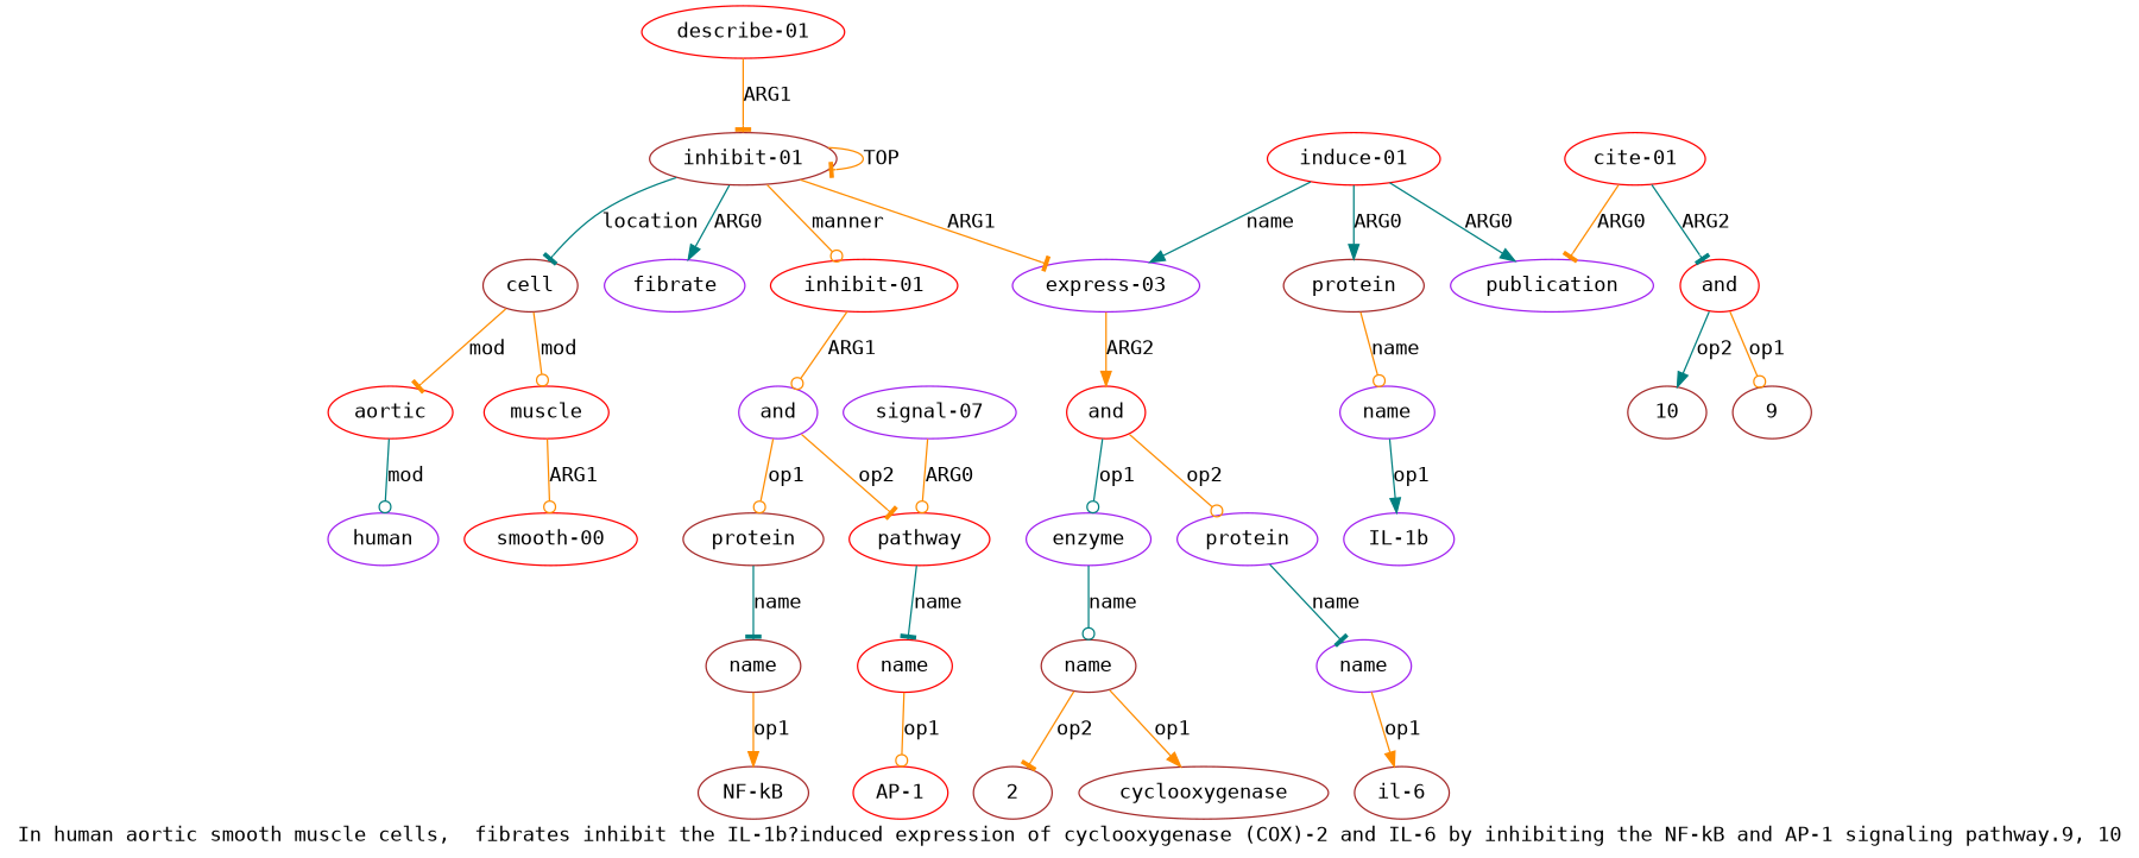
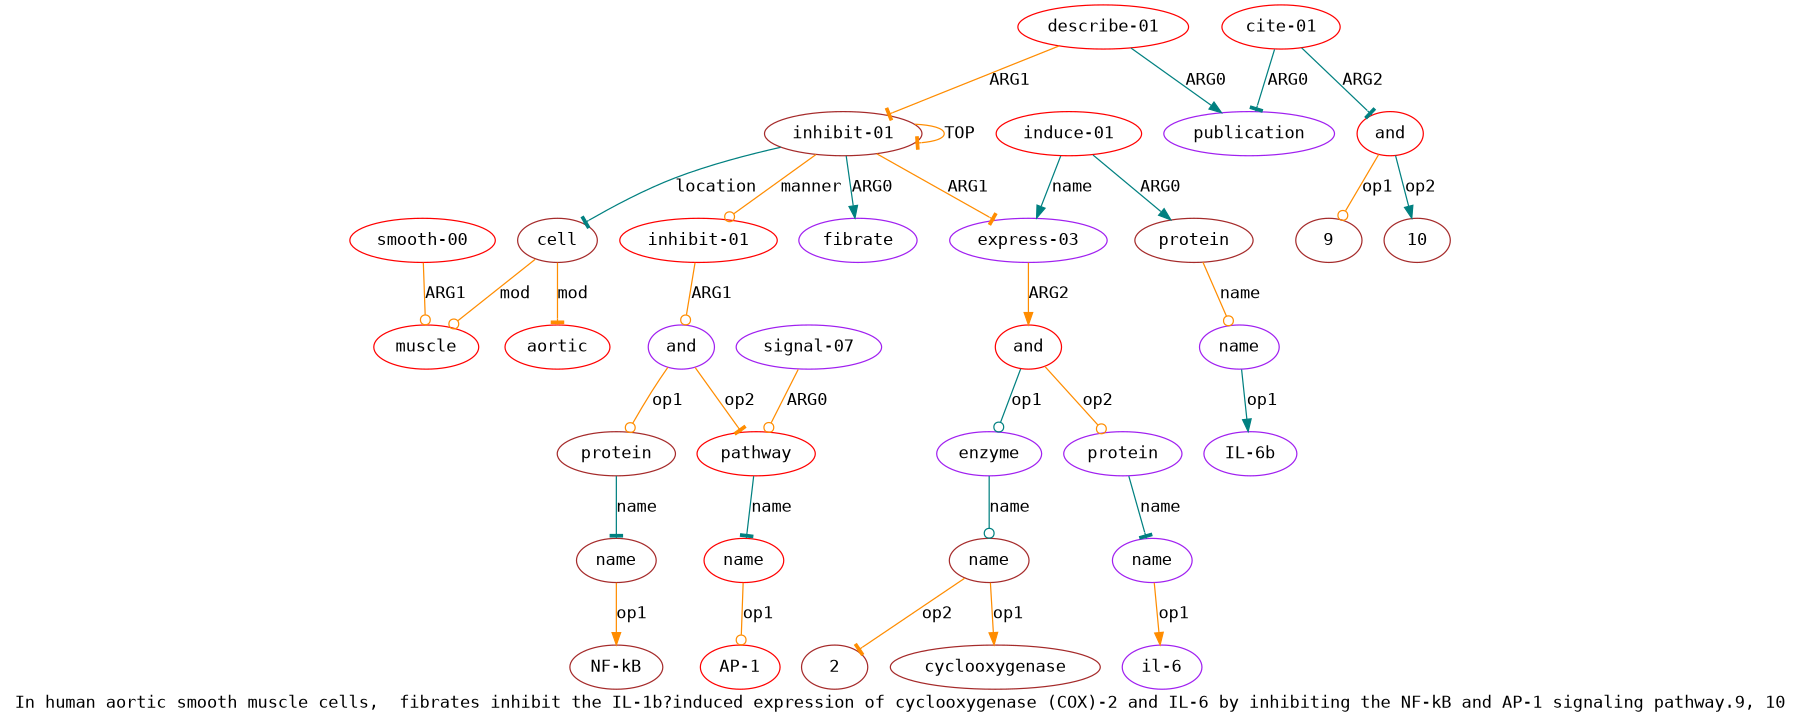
  digraph {
    fontname="DejaVu Sans Mono"
    label="In human aortic smooth muscle cells,  fibrates inhibit the IL-1b?induced expression of cyclooxygenase (COX)-2 and IL-6 by inhibiting the NF-kB and AP-1 signaling pathway.9, 10"
    node [color=red fontname="DejaVu Sans Mono" gold_ind=-1 gold_label=name test_ind=-1 test_label=name]
    edge [arrowhead=odot color=darkorange fontname="DejaVu Sans Mono" gold_label=op1 test_label=op1]
    n1 [gold_ind=20 gold_label="smooth-06" label="smooth-00" test_ind=20 test_label="smooth-06"]
    n2 [gold_ind=19 gold_label=muscle label=muscle test_ind=19 test_label=muscle]
    n3 [gold_ind=21 gold_label=aortic label=aortic test_ind=21 test_label=aortic]
-   n4 [color=purple gold_ind=22 gold_label=human label=human test_ind=22 test_label=human]
    n5 [gold_ind=23 gold_label="describe-01" label="describe-01" test_ind=23 test_label="describe-01"]
    n6 [color=purple gold_ind=24 gold_label=publication label=publication test_ind=24 test_label=publication]
    n7 [color=brown gold_ind=0 gold_label="inhibit-01" label="inhibit-01" test_ind=0 test_label="inhibit-01"]
    n8 [gold_ind=11 gold_label="inhibit-01" label="inhibit-01" test_ind=11 test_label="inhibit-01"]
    n9 [color=brown gold_ind=18 gold_label=cell label=cell test_ind=18 test_label=cell]
    n10 [color=purple gold_ind=1 gold_label=fibrate label=fibrate test_ind=1 test_label=fibrate]
    n11 [color=purple gold_ind=2 gold_label="express-03" label="express-03" test_ind=2 test_label="express-03"]
    n12 [color=purple gold_ind=12 gold_label=and label=and test_ind=12 test_label=and]
    n13 [gold_ind=3 gold_label=and label=and test_ind=3 test_label=and]
    n14 [gold_ind=25 gold_label="cite-01" label="cite-01" test_ind=25 test_label="cite-01"]
    n15 [gold_ind=26 gold_label=and label=and test_ind=26 test_label=and]
    n16 [color=brown gold_label=9 label=9 test_label=9]
    n17 [color=brown gold_label=10 label=10 test_label=10]
    n18 [color=brown gold_label=cyclooxygenase label=cyclooxygenase test_label=cyclooxygenase]
-   n19 [color=brown gold_label="il-6" label="il-6" test_label="il-6"]
+   n19 [color=purple gold_label="il-6" label="il-6" test_label="il-6"]
    n20 [color=brown gold_label="NF-kB" label="NF-kB" test_label="NF-kB"]
    n21 [gold_ind=15 gold_label=pathway label=pathway test_ind=15 test_label=pathway]
    n22 [gold_ind=16 label=name test_ind=16]
    n23 [gold_label="AP-1" label="AP-1" test_label="AP-1"]
    n24 [color=brown gold_ind=14 label=name test_ind=14]
    n25 [color=purple gold_ind=17 gold_label="signal-07" label="signal-07" test_ind=17 test_label="signal-07"]
    n26 [color=brown gold_ind=13 gold_label=protein label=protein test_ind=13 test_label=protein]
    n27 [color=purple gold_ind=10 label=name test_ind=10]
-   n28 [color=purple gold_label="IL-1b" label="IL-1b" test_label="IL-1b"]
+   n28 [color=purple gold_label="IL-1b" label="IL-6b" test_label="IL-1b"]
    n29 [color=purple gold_ind=4 gold_label=enzyme label=enzyme test_ind=4 test_label=enzyme]
    n30 [color=purple gold_ind=6 gold_label=protein label=protein test_ind=6 test_label=protein]
    n31 [color=brown gold_ind=5 label=name test_ind=5]
    n32 [color=purple gold_ind=7 label=name test_ind=7]
    n33 [color=brown gold_label=2 label=2 test_label=2]
    n34 [color=brown gold_ind=9 gold_label=protein label=protein test_ind=9 test_label=protein]
    n35 [gold_ind=8 gold_label="induce-01" label="induce-01" test_ind=8 test_label="induce-01"]
-   n2 -> n1 [gold_label=ARG1 label=ARG1 test_label=ARG1]
-   n3 -> n4 [color=teal gold_label=mod label=mod test_label=mod]
-   n35 -> n6 [arrowhead=normal color=teal gold_label=ARG0 label=ARG0 test_label=ARG0]
+   n1 -> n2 [gold_label=ARG1 label=ARG1 test_label=ARG1]
+   n5 -> n6 [arrowhead=normal color=teal gold_label=ARG0 label=ARG0 test_label=ARG0]
    n5 -> n7 [arrowhead=tee gold_label=ARG1 label=ARG1 test_label=ARG1]
    n7 -> n7 [arrowhead=tee gold_label=TOP label=TOP test_label=TOP]
    n7 -> n8 [gold_label=manner label=manner test_label=manner]
    n7 -> n9 [arrowhead=tee color=teal gold_label=location label=location test_label=location]
    n7 -> n10 [arrowhead=normal color=teal gold_label=ARG0 label=ARG0 test_label=ARG0]
    n7 -> n11 [arrowhead=tee gold_label=ARG1 label=ARG1 test_label=ARG1]
    n8 -> n12 [gold_label=ARG1 label=ARG1 test_label=ARG1]
    n9 -> n2 [gold_label=mod label=mod test_label=mod]
    n9 -> n3 [arrowhead=tee gold_label=mod label=mod test_label=mod]
    n11 -> n13 [arrowhead=normal gold_label=ARG2 label=ARG2 test_label=ARG2]
    n12 -> n21 [arrowhead=tee gold_label=op2 label=op2 test_label=op2]
    n12 -> n26 [label=op1]
    n13 -> n29 [color=teal label=op1]
    n13 -> n30 [gold_label=op2 label=op2 test_label=op2]
-   n14 -> n6 [arrowhead=tee gold_label=ARG0 label=ARG0 test_label=ARG0]
+   n14 -> n6 [arrowhead=tee color=teal gold_label=ARG0 label=ARG0 test_label=ARG0]
    n14 -> n15 [arrowhead=tee color=teal gold_label=ARG2 label=ARG2 test_label=ARG2]
    n15 -> n16 [label=op1]
    n15 -> n17 [arrowhead=normal color=teal gold_label=op2 label=op2 test_label=op2]
    n21 -> n22 [arrowhead=tee color=teal gold_label=name label=name test_label=name]
    n22 -> n23 [label=op1]
    n24 -> n20 [arrowhead=normal label=op1]
    n25 -> n21 [gold_label=ARG0 label=ARG0 test_label=ARG0]
    n26 -> n24 [arrowhead=tee color=teal gold_label=name label=name test_label=name]
    n27 -> n28 [arrowhead=normal color=teal label=op1]
    n29 -> n31 [color=teal gold_label=name label=name test_label=name]
    n30 -> n32 [arrowhead=tee color=teal gold_label=name label=name test_label=name]
    n31 -> n18 [arrowhead=normal label=op1]
    n31 -> n33 [arrowhead=tee gold_label=op2 label=op2 test_label=op2]
    n32 -> n19 [arrowhead=normal label=op1]
    n34 -> n27 [gold_label=name label=name test_label=name]
    n35 -> n11 [arrowhead=normal color=teal gold_label=ARG1 label=name test_label=ARG1]
    n35 -> n34 [arrowhead=normal color=teal gold_label=ARG0 label=ARG0 test_label=ARG0]
  }
